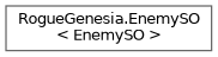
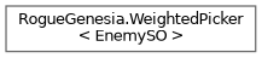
  digraph {
    rankdir=LR
-   n1 [color=grey40 fillcolor=white fontname=Helvetica fontsize=10 height=0.2 label="RogueGenesia.EnemySO\l\< EnemySO \>" shape=box style=filled width=0.4]
+   n1 [color=grey40 fillcolor=white fontname=Helvetica fontsize=10 height=0.2 label="RogueGenesia.WeightedPicker\l\< EnemySO \>" shape=box style=filled width=0.4]
  }
